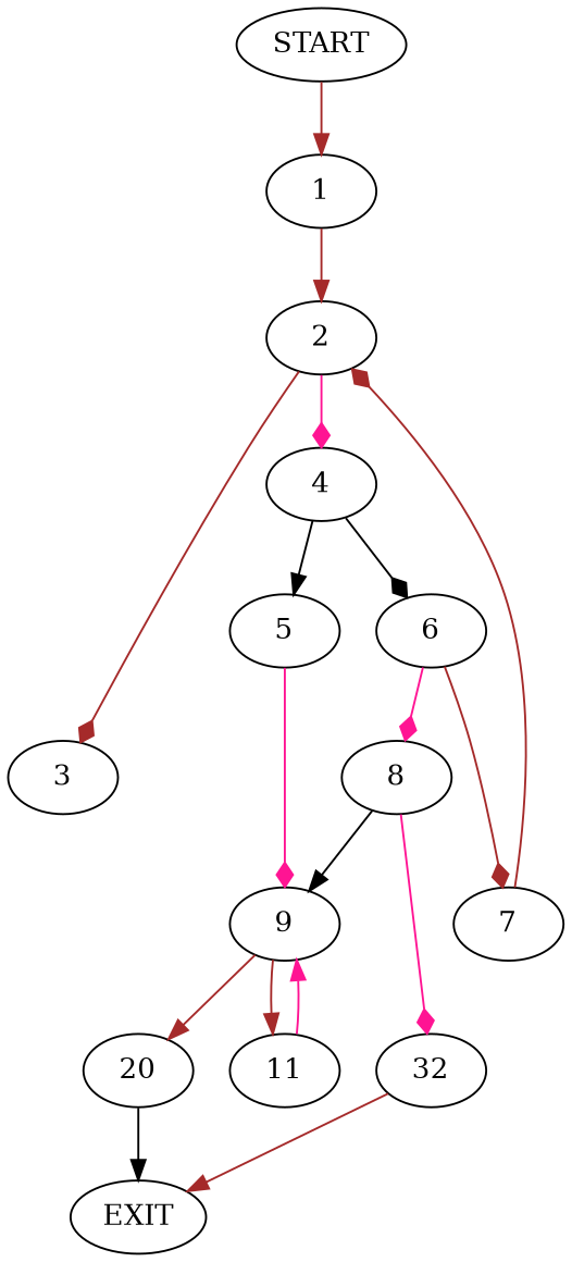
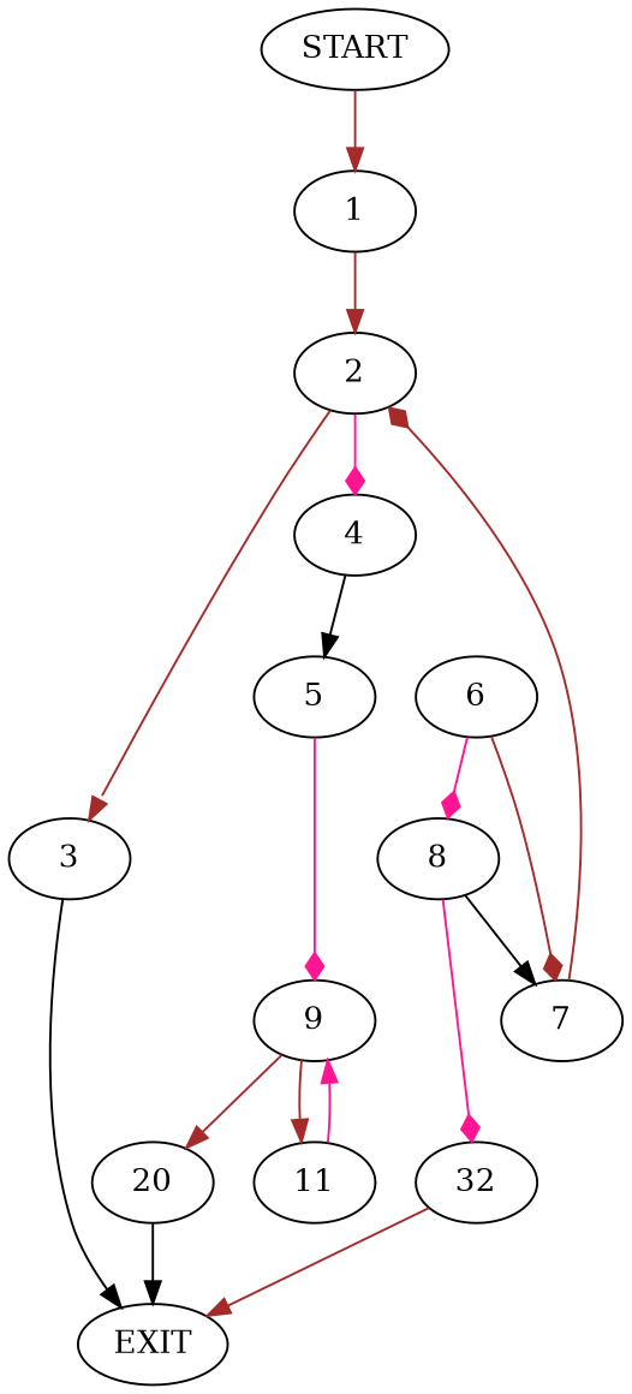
  digraph {
    edge [arrowhead=normal color=brown]
    n1 [label=START]
    1
    2
    n4 [label=EXIT]
    3
    4
    5
    6
    9
    7
    8
    n12 [label=20]
    11
    n14 [label=32]
    n1 -> 1
    1 -> 2
-   2 -> 3 [arrowhead=diamond]
+   2 -> 3
    2 -> 4 [arrowhead=diamond color=deeppink]
+   3 -> n4 [color=black]
    4 -> 5 [color=black]
-   4 -> 6 [arrowhead=diamond color=black]
    5 -> 9 [arrowhead=diamond color=deeppink]
    6 -> 7 [arrowhead=diamond]
    6 -> 8 [arrowhead=diamond color=deeppink]
    9 -> n12
    9 -> 11
    7 -> 2 [arrowhead=diamond]
-   8 -> 9 [color=black]
+   8 -> 7 [color=black]
    8 -> n14 [arrowhead=diamond color=deeppink]
    n12 -> n4 [color=black]
    11 -> 9 [color=deeppink]
    n14 -> n4
  }
